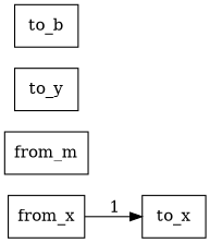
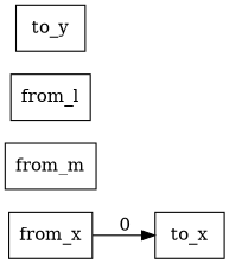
  digraph {
    rankdir=LR
    node [fillcolor=white shape=box style=filled]
    n1 [label=<from_x>]
    n2 [label=<to_x>]
    n3 [label=<from_m>]
+   n4 [label=<from_l>]
    n5 [label=<to_y>]
-   n6 [label=<to_b>]
-   n1 -> n2 [label=1]
+   n1 -> n2 [label=0]
  }
